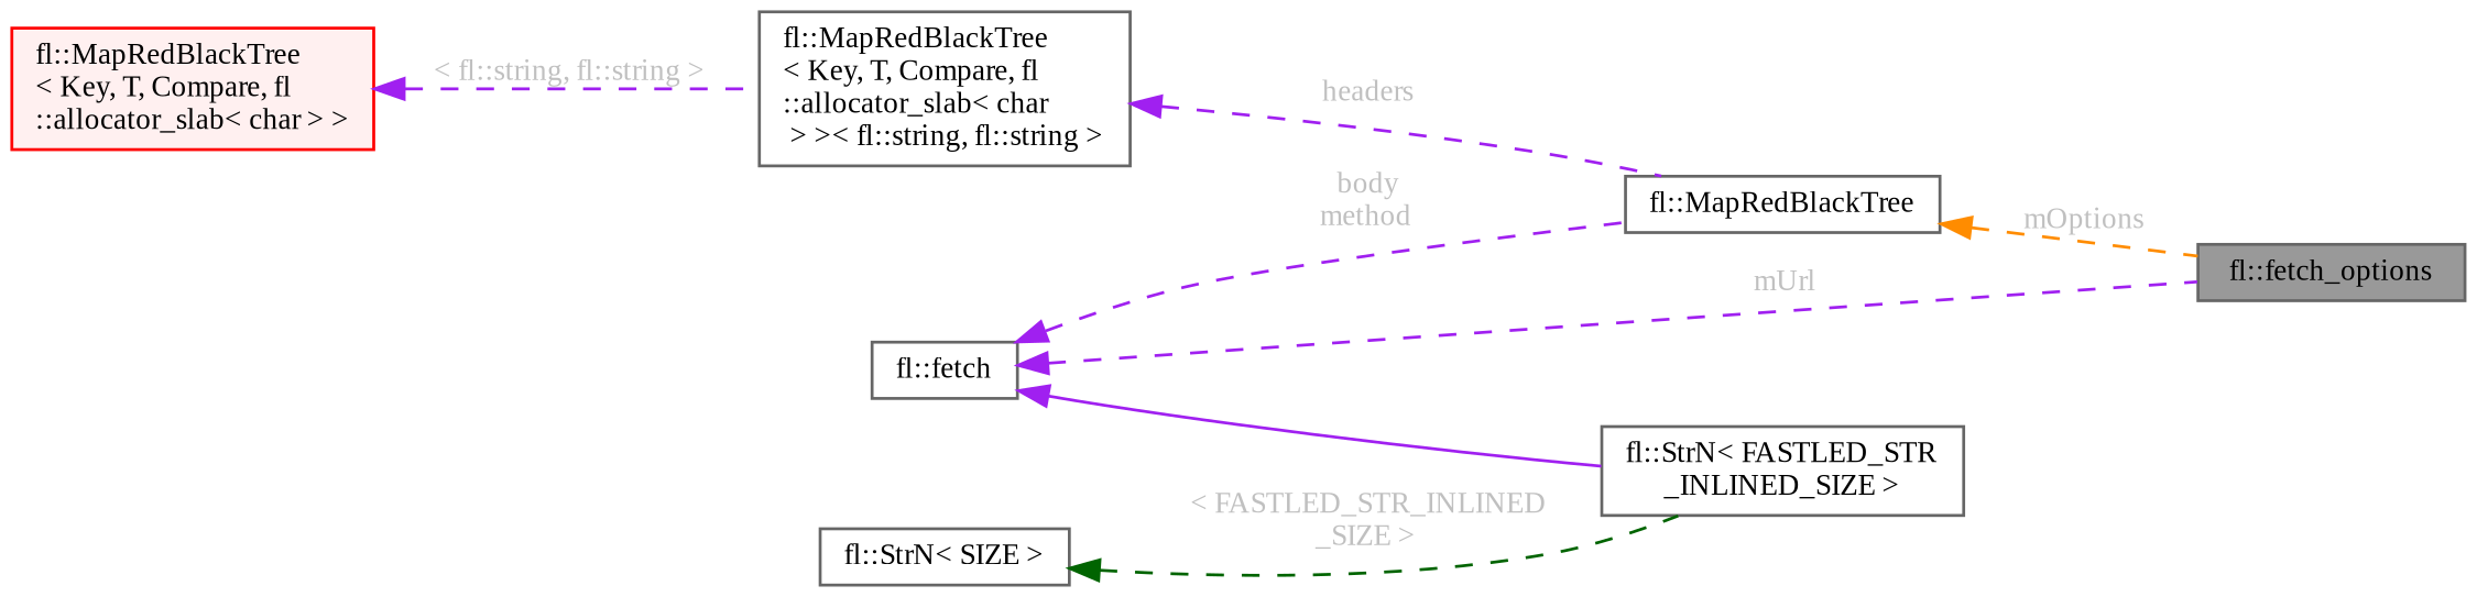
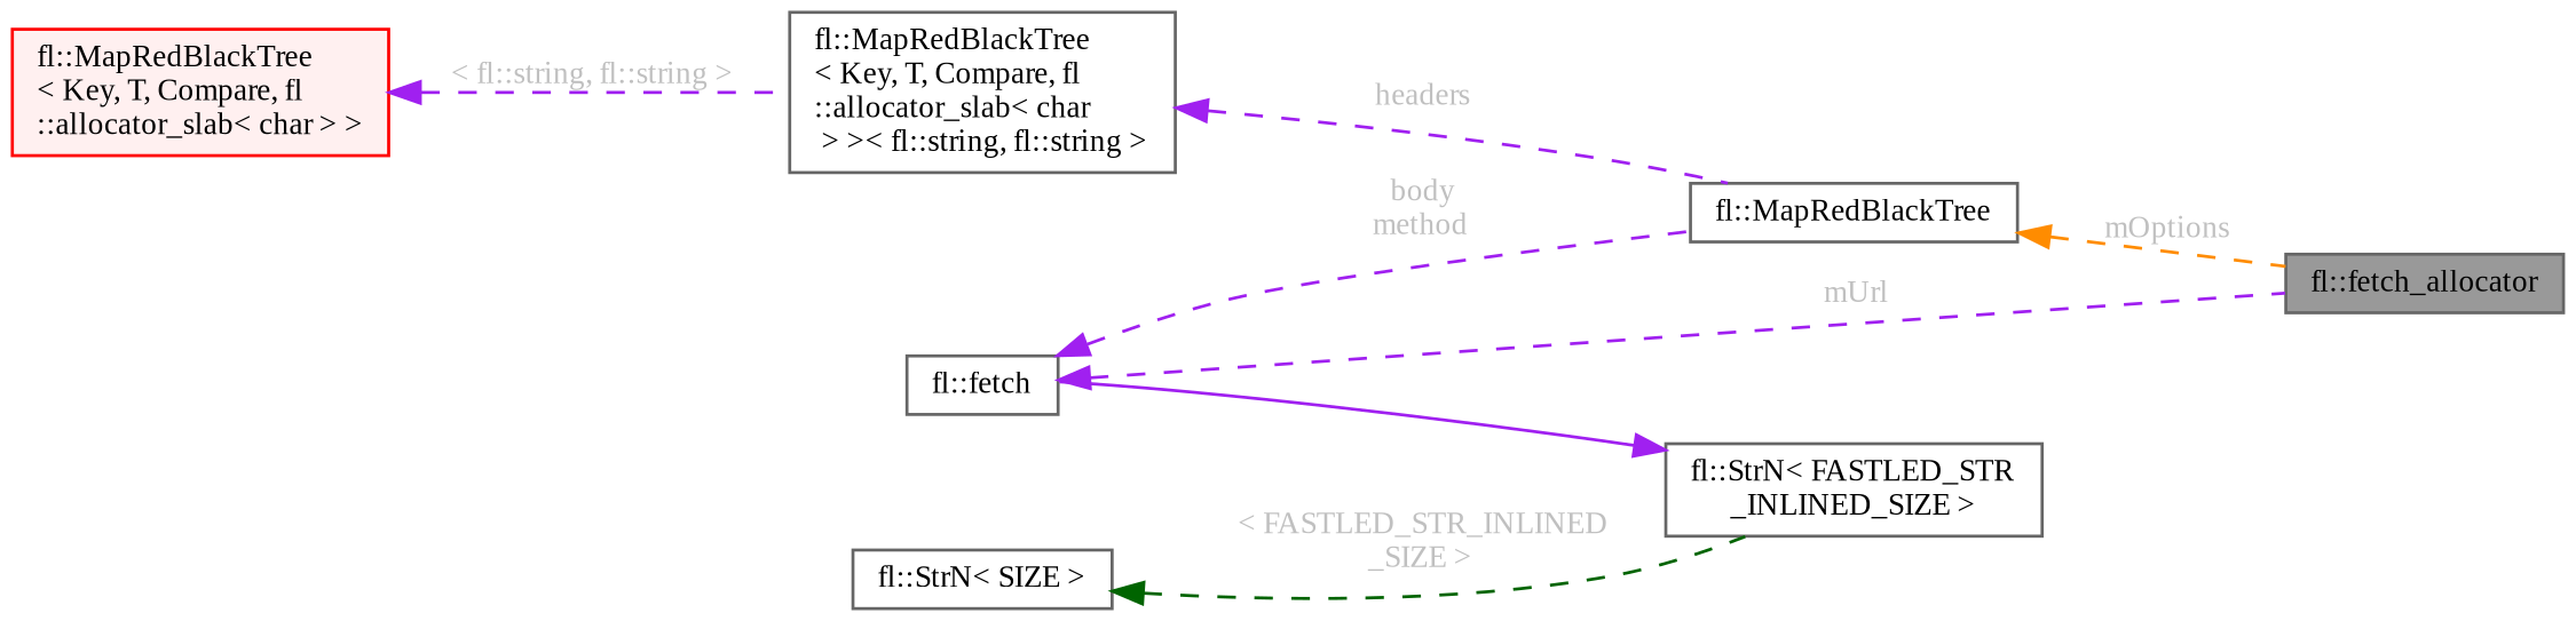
  digraph {
    fontname="Liberation Serif"
    rankdir=LR
    node [color=gray40 fillcolor=white fontname="Liberation Serif" fontsize=10 shape=box style=filled]
    edge [color=purple dir=back fontcolor=grey fontname="Liberation Serif" fontsize=10 labelfontname=Helvetica labelfontsize=10 style=dashed]
-   n1 [fillcolor=grey60 fontcolor=black height=0.2 label="fl::fetch_options" width=0.4]
+   n1 [fillcolor=grey60 fontcolor=black height=0.2 label="fl::fetch_allocator" width=0.4]
    n2 [height=0.2 label="fl::fetch" width=0.4]
    n3 [height=0.2 label="fl::MapRedBlackTree" width=0.4]
    n4 [height=0.2 label="fl::StrN\< FASTLED_STR\l_INLINED_SIZE \>" width=0.4]
    n5 [height=0.2 label="fl::StrN\< SIZE \>" width=0.4]
    n6 [height=0.2 label="fl::MapRedBlackTree\l\< Key, T, Compare, fl\l::allocator_slab\< char\l \> \>\< fl::string, fl::string \>" width=0.4]
    n7 [color=red fillcolor="#FFF0F0" height=0.2 label="fl::MapRedBlackTree\l\< Key, T, Compare, fl\l::allocator_slab\< char \> \>" width=0.4]
    n2 -> n1 [label=" mUrl"]
    n2 -> n3 [label=" body\nmethod"]
    n3 -> n1 [color=darkorange label=" mOptions"]
-   n2 -> n4 [style=solid fontcolor=""]
+   n4 -> n2 [style=solid fontcolor=""]
    n5 -> n4 [color=darkgreen label=" \< FASTLED_STR_INLINED\l_SIZE \>"]
    n6 -> n3 [label=" headers"]
    n7 -> n6 [label=" \< fl::string, fl::string \>"]
  }
